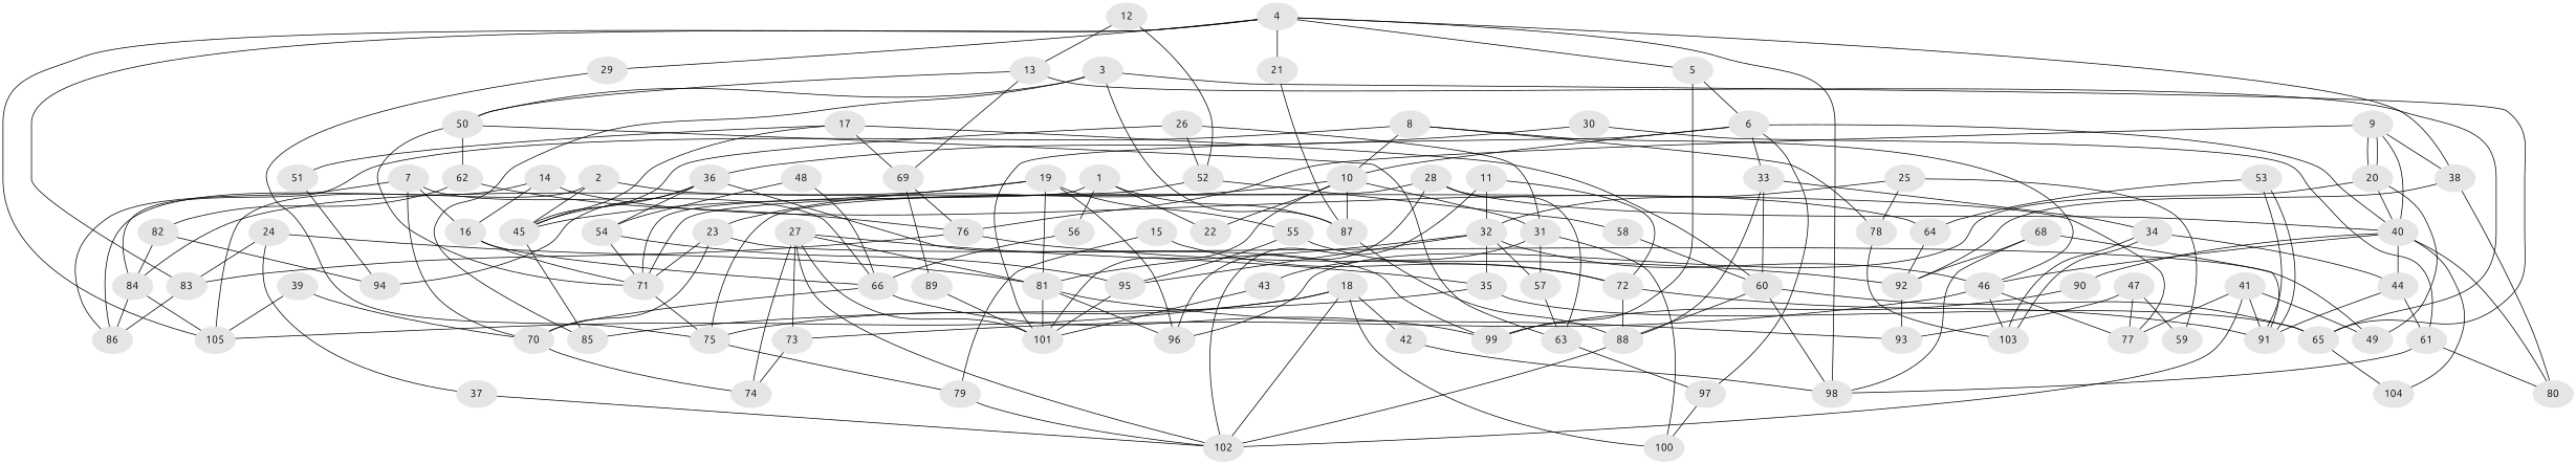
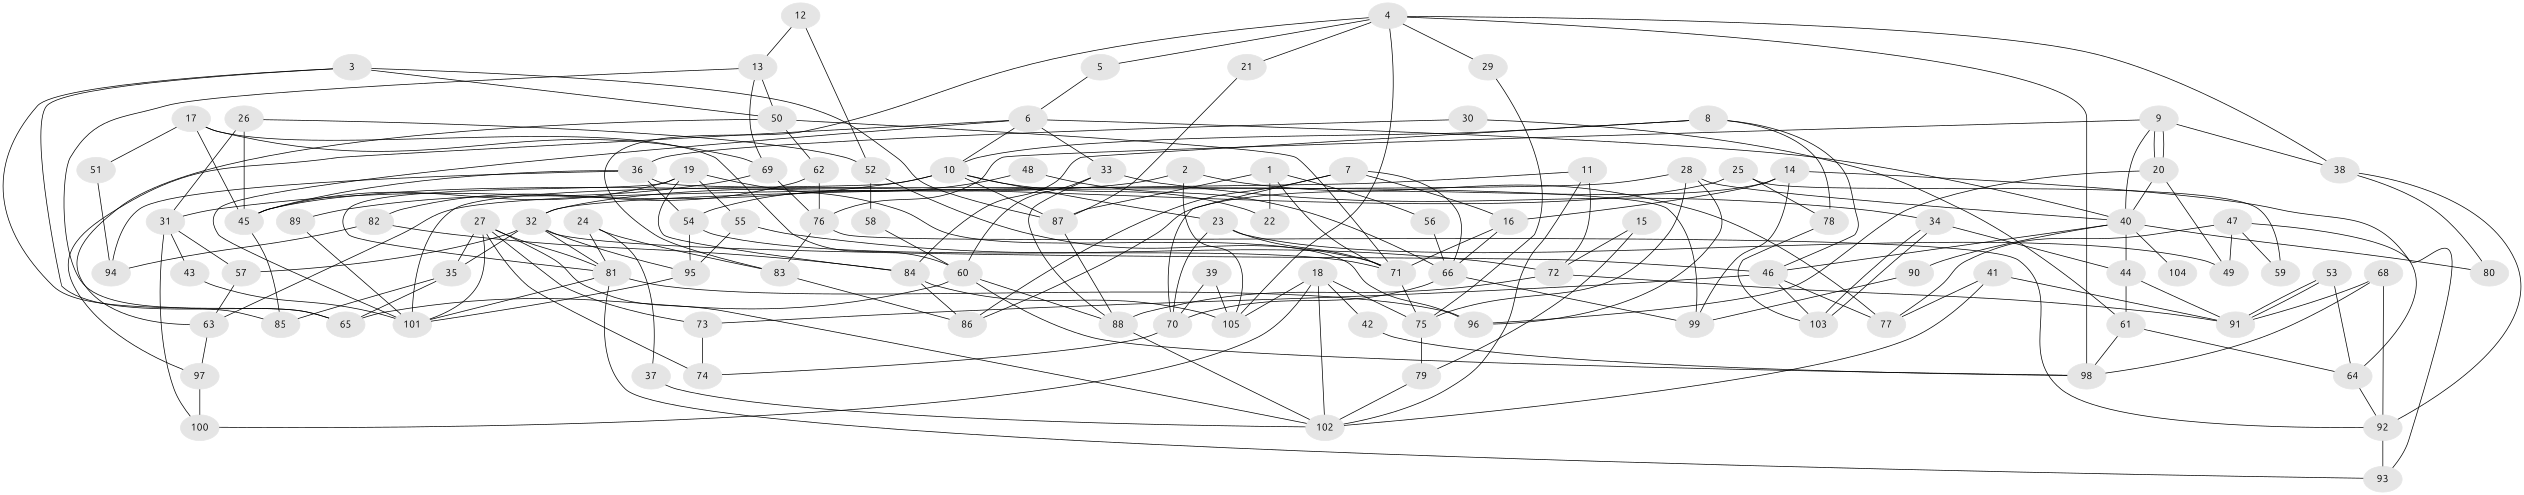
  graph {
    fontname=Ubuntu
    node [color=gray90 fontname=Ubuntu style=filled]
    edge [fontname=Ubuntu]
    1
    22
    56
    71
    87
    66
    75
    88
    2
    45
    77
    105
    85
    3
    50
    65
    63
    62
    104
    4
    5
    21
    29
    38
    83
    98
    6
    99
    80
    92
    86
    10
    33
    40
    97
    101
    23
    31
    60
    34
    46
    44
    90
    100
    7
    16
    70
    74
    8
    78
    84
    73
    103
    79
    102
    9
    20
    76
    96
    49
    43
    57
    11
    32
    72
    81
    35
    95
    91
    12
    13
    52
    69
    58
    89
    14
    64
    15
    17
    51
    94
    18
    42
    19
    55
    93
    24
    37
    25
    59
    26
    27
    28
    30
    36
    61
    54
    39
    41
    47
    48
    82
    53
    68
    1 -- 22
    1 -- 56
    1 -- 71
    1 -- 87
    56 -- 66
    71 -- 75
    87 -- 88
    66 -- 99
    66 -- 70
    75 -- 79
    88 -- 102
    2 -- 45
    2 -- 77
    2 -- 105
    45 -- 85
    3 -- 87
    3 -- 85
    3 -- 50
    3 -- 65
    50 -- 71
    50 -- 63
    50 -- 62
-   65 -- 104
    63 -- 97
    62 -- 76
    62 -- 82
    4 -- 105
    4 -- 5
    4 -- 21
    4 -- 29
    4 -- 38
    4 -- 83
    4 -- 98
    5 -- 6
-   5 -- 99
+   14 -- 99
    21 -- 87
    29 -- 75
    38 -- 80
    38 -- 92
    83 -- 86
    6 -- 10
    6 -- 33
    6 -- 40
    6 -- 97
    6 -- 101
    92 -- 93
    10 -- 22
    10 -- 87
    10 -- 101
    10 -- 23
    10 -- 31
    33 -- 88
    33 -- 60
    33 -- 34
    40 -- 104
    40 -- 80
    40 -- 46
    40 -- 44
    40 -- 90
    97 -- 100
    23 -- 71
    23 -- 70
    23 -- 49
    31 -- 100
    31 -- 43
    31 -- 57
    60 -- 88
    60 -- 65
    60 -- 98
    34 -- 44
    34 -- 103
    34 -- 103
    46 -- 77
    46 -- 73
    46 -- 103
    44 -- 91
    44 -- 61
    90 -- 99
    7 -- 66
    7 -- 86
    7 -- 16
    7 -- 70
    16 -- 71
    16 -- 66
    70 -- 74
    8 -- 10
    8 -- 46
    8 -- 78
    8 -- 84
    78 -- 103
    84 -- 105
    84 -- 86
    73 -- 74
    79 -- 102
    9 -- 38
    9 -- 40
    9 -- 20
    9 -- 20
    9 -- 76
    20 -- 40
    20 -- 96
    20 -- 49
    76 -- 83
    76 -- 92
    43 -- 101
    57 -- 63
    11 -- 102
    11 -- 32
    11 -- 72
    32 -- 46
    32 -- 57
    32 -- 81
    32 -- 35
    32 -- 95
    72 -- 88
    72 -- 91
    81 -- 101
    81 -- 96
    81 -- 93
    35 -- 85
    35 -- 65
    95 -- 101
    12 -- 13
    12 -- 52
    13 -- 50
    13 -- 65
    13 -- 69
    52 -- 71
    52 -- 58
    69 -- 76
    69 -- 89
    58 -- 60
    89 -- 101
    14 -- 86
    14 -- 16
    14 -- 64
    64 -- 92
    15 -- 79
    15 -- 72
    17 -- 45
    17 -- 60
    17 -- 69
    17 -- 51
    51 -- 94
    18 -- 75
    18 -- 105
    18 -- 100
    18 -- 102
    18 -- 42
    42 -- 98
    19 -- 45
    19 -- 84
    19 -- 96
    19 -- 81
    19 -- 55
    55 -- 72
    55 -- 95
    24 -- 83
    24 -- 81
    24 -- 37
    37 -- 102
    25 -- 78
    25 -- 32
    25 -- 59
    26 -- 45
    26 -- 31
    26 -- 52
    27 -- 101
    27 -- 74
    27 -- 73
    27 -- 102
    27 -- 81
    27 -- 35
    28 -- 75
    28 -- 63
    28 -- 40
    28 -- 96
    30 -- 36
    30 -- 61
    36 -- 45
    36 -- 99
    36 -- 94
    36 -- 54
    61 -- 98
-   61 -- 80
+   61 -- 64
    54 -- 71
    54 -- 95
    39 -- 105
    39 -- 70
    41 -- 77
    41 -- 102
    41 -- 91
    47 -- 77
-   41 -- 49
+   47 -- 49
    47 -- 93
    47 -- 59
    48 -- 66
    48 -- 54
    82 -- 84
    82 -- 94
    53 -- 91
    53 -- 91
    53 -- 64
    68 -- 98
    68 -- 92
    68 -- 91
  }
